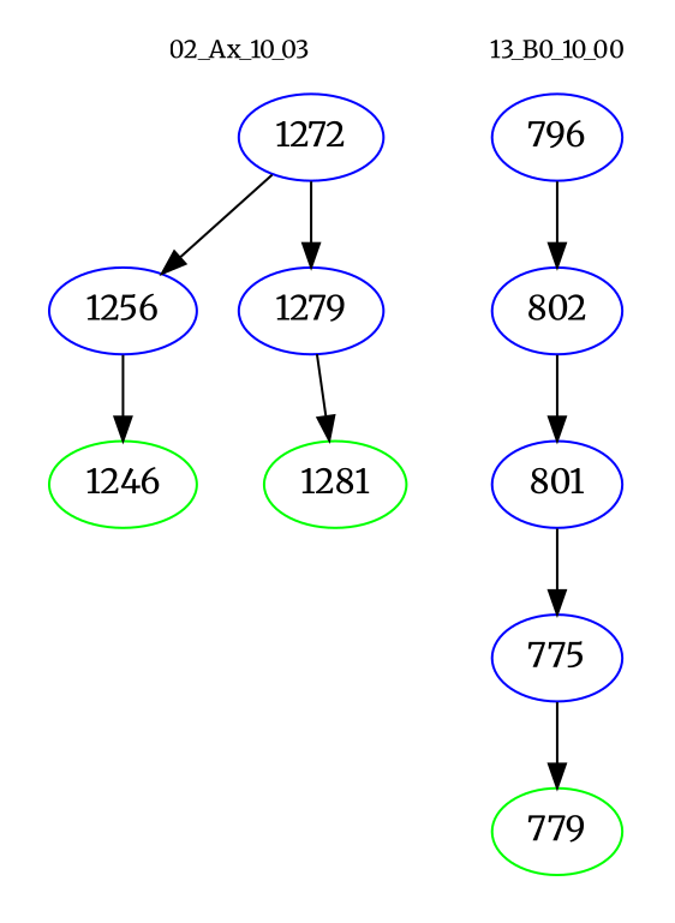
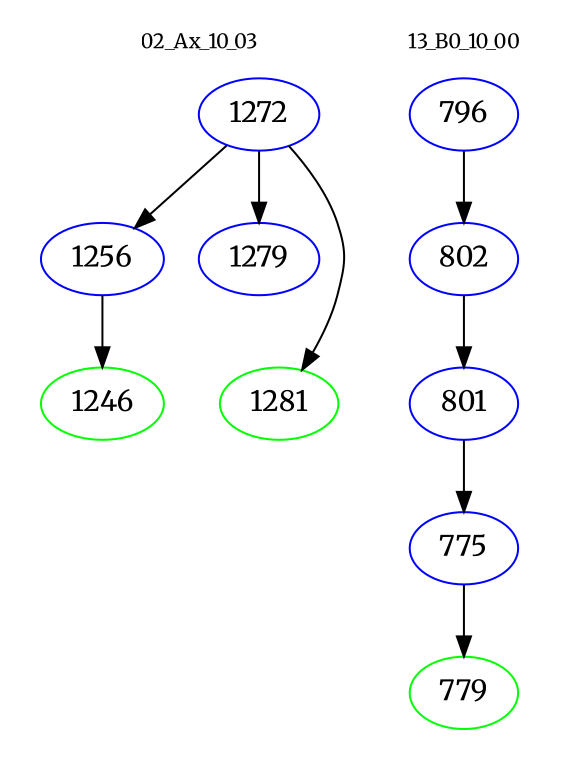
  digraph {
    fontname=Merriweather
    node [color=blue fontname=Merriweather]
    edge [color=black fontname=Merriweather]
    n1 [label=1272]
    n2 [label=1256]
    n3 [label=1279]
    n4 [color=green label=1246]
    n5 [color=green label=1281]
    n6 [label=796]
    n7 [label=775]
    n8 [label=802]
    n9 [color=green label=779]
    n10 [label=801]
    subgraph cluster_1 {
      color=white
      fontsize=10
      label="02_Ax_10_03"
      n1
      n2
      n3
      n4
      n5
    }
    subgraph cluster_2 {
      color=white
      fontsize=10
      label="13_B0_10_00"
      n6
      n7
      n8
      n9
      n10
    }
    n1 -> n2
    n1 -> n3
    n2 -> n4
-   n3 -> n5
+   n1 -> n5
    n6 -> n8
    n7 -> n9
    n8 -> n10
    n10 -> n7
  }
